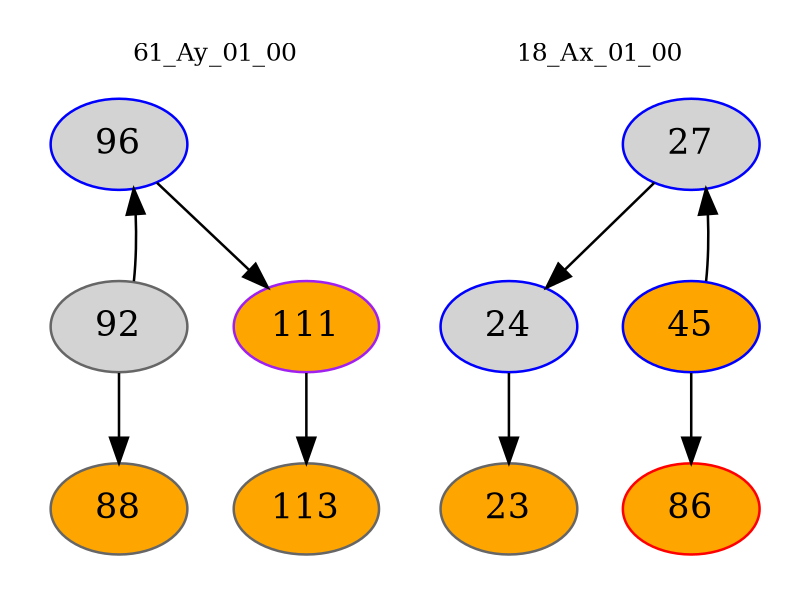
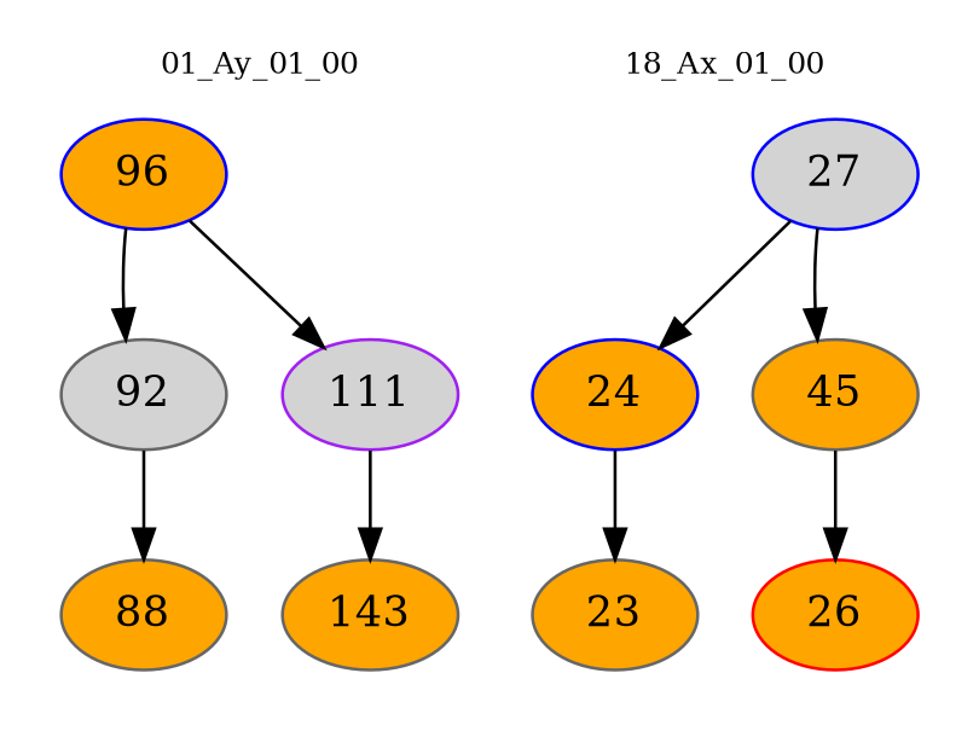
  digraph {
    node [color=blue fillcolor=orange style=filled]
    edge [color=black]
-   n1 [fillcolor=lightgrey label=96]
+   n1 [label=96]
    n2 [color=gray40 fillcolor=lightgrey label=92]
-   n3 [color=purple label=111]
+   n3 [color=purple fillcolor=lightgrey label=111]
    n4 [color=gray40 label=88]
-   n5 [color=gray40 label=113]
+   n5 [color=gray40 label=143]
    n6 [fillcolor=lightgrey label=27]
-   n7 [fillcolor=lightgrey label=24]
-   n8 [label=45]
+   n7 [label=24]
+   n8 [color=gray40 label=45]
    n9 [color=gray40 label=23]
-   n10 [color=red label=86]
+   n10 [color=red label=26]
    subgraph cluster_1 {
      color=white
      fontsize=10
-     label="61_Ay_01_00"
+     label="01_Ay_01_00"
      n1
      n2
      n3
      n4
      n5
    }
    subgraph cluster_2 {
      color=white
      fontsize=10
      label="18_Ax_01_00"
      n6
      n7
      n8
      n9
      n10
    }
-   n2 -> n1
+   n1 -> n2
    n1 -> n3
    n2 -> n4
    n3 -> n5
    n6 -> n7
-   n8 -> n6
+   n6 -> n8
    n7 -> n9
    n8 -> n10
  }
